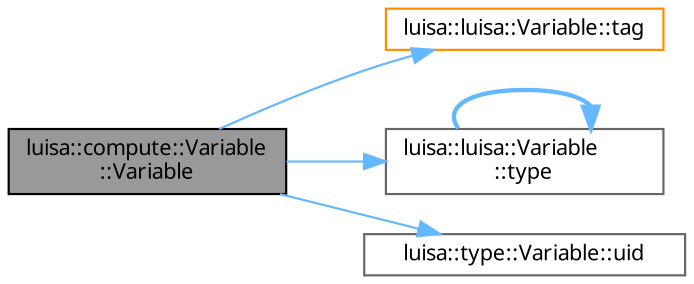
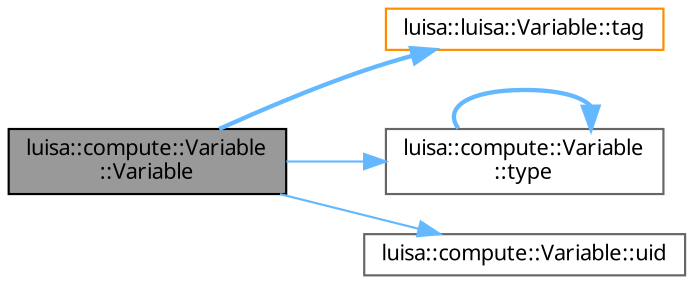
  digraph {
    fontname="Noto Sans"
    rankdir=LR
    node [color=gray40 fillcolor=white fontname="Noto Sans" fontsize=10 shape=box style=filled]
    edge [color=steelblue1 fontname="Noto Sans" fontsize=10 labelfontname=Helvetica labelfontsize=10 style=bold]
    n1 [color=black fillcolor=grey60 fontcolor=black height=0.2 label="luisa::compute::Variable\l::Variable" width=0.4]
    n2 [color=darkorange height=0.2 label="luisa::luisa::Variable::tag" width=0.4]
-   n3 [height=0.2 label="luisa::luisa::Variable\l::type" width=0.4]
-   n4 [height=0.2 label="luisa::type::Variable::uid" width=0.4]
-   n1 -> n2 [style=solid]
+   n3 [height=0.2 label="luisa::compute::Variable\l::type" width=0.4]
+   n4 [height=0.2 label="luisa::compute::Variable::uid" width=0.4]
+   n1 -> n2
    n1 -> n3 [style=solid]
    n1 -> n4 [style=solid]
    n3 -> n3
  }
